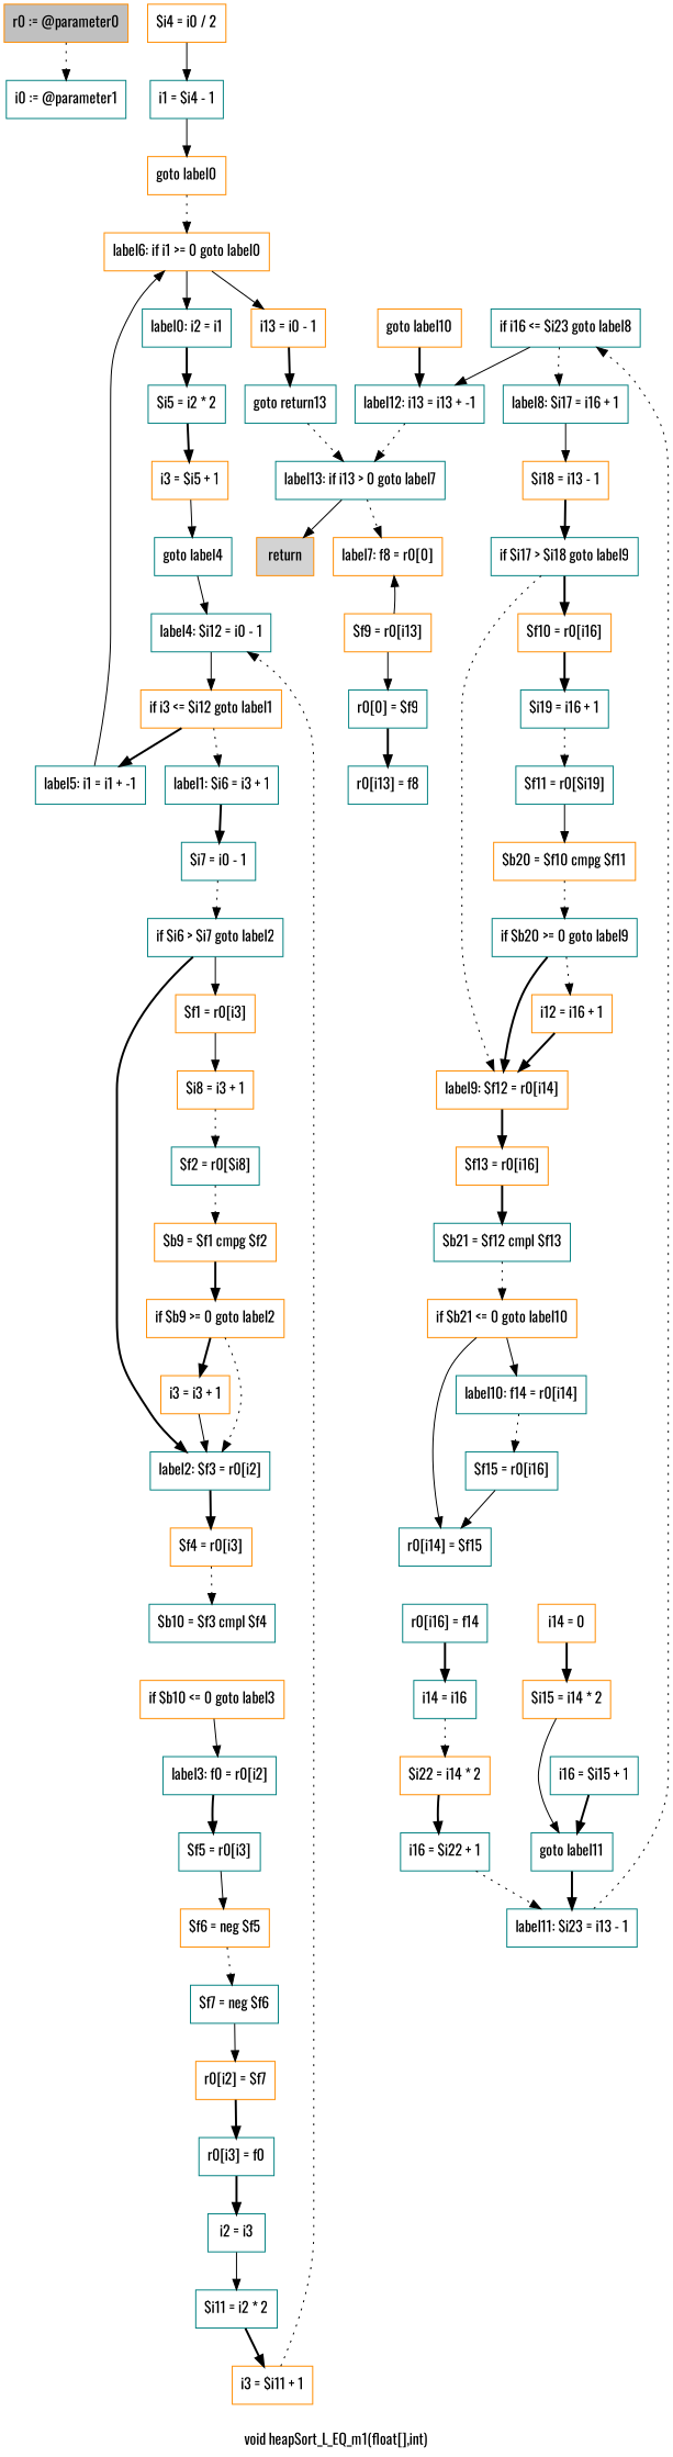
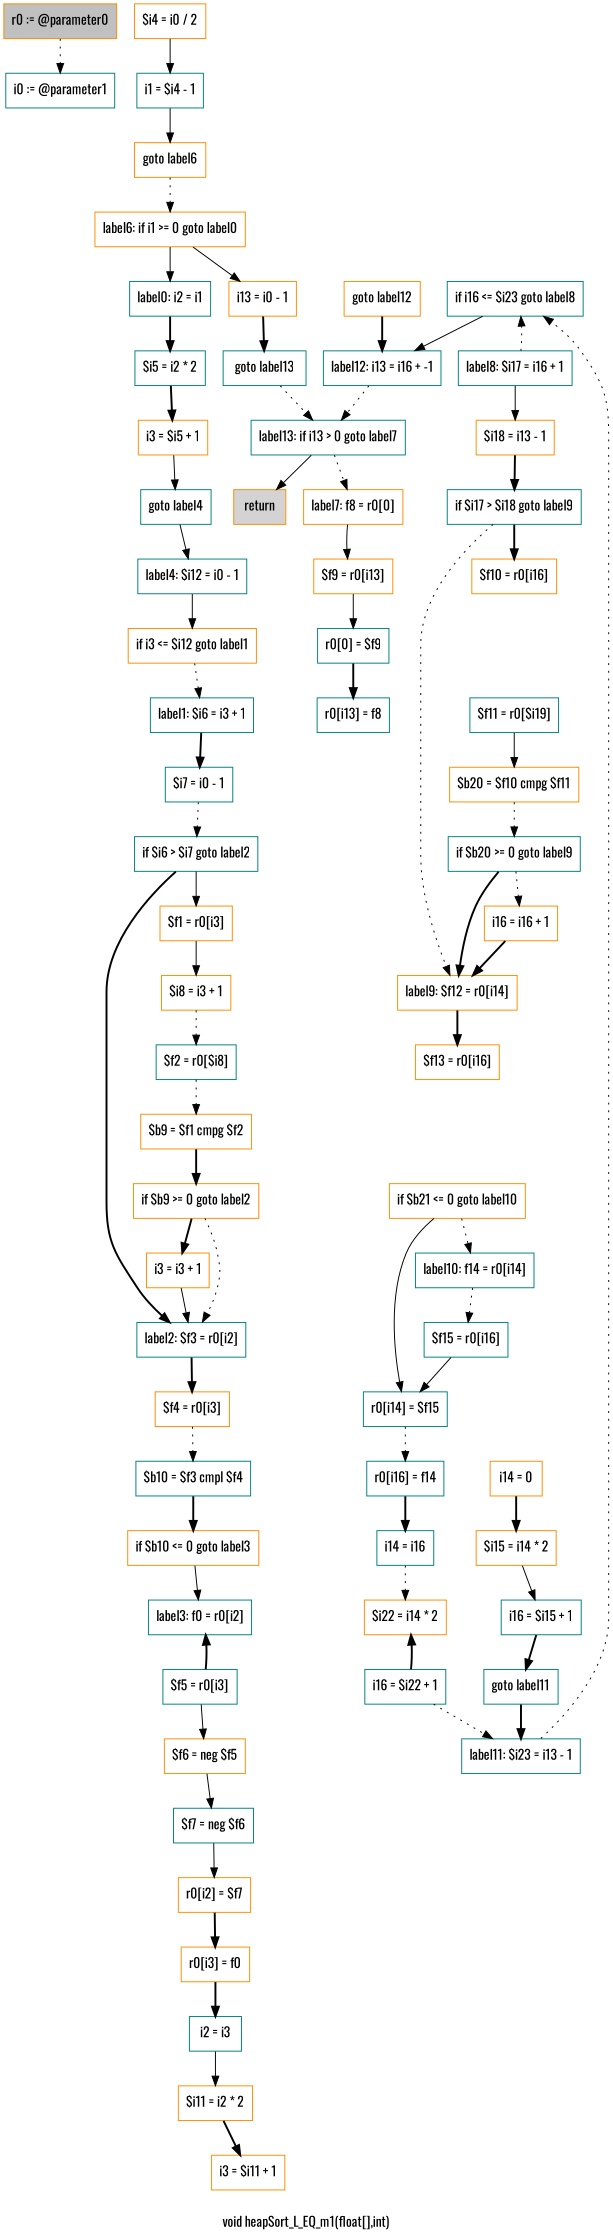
  digraph {
    fontname=Oswald
    label="void heapSort_L_EQ_m1(float[],int)"
    node [color=teal fontname=Oswald shape=box]
    edge [fontname=Oswald style=bold]
    n1 [color=darkorange fillcolor=gray label="r0 := @parameter0" style=filled]
    n2 [label="i0 := @parameter1"]
    n3 [color=darkorange label="$i4 = i0 / 2"]
    n4 [label="i1 = $i4 - 1"]
-   n5 [color=darkorange label="goto label0"]
+   n5 [color=darkorange label="goto label6"]
    n6 [color=darkorange label="label6: if i1 >= 0 goto label0"]
    n7 [label="label0: i2 = i1"]
    n8 [color=darkorange label="i13 = i0 - 1"]
    n9 [label="$i5 = i2 * 2"]
-   n10 [label="goto return13"]
+   n10 [label="goto label13"]
    n11 [color=darkorange label="i3 = $i5 + 1"]
    n12 [label="goto label4"]
    n13 [label="label4: $i12 = i0 - 1"]
    n14 [color=darkorange label="if i3 <= $i12 goto label1"]
    n15 [label="label1: $i6 = i3 + 1"]
-   n16 [label="label5: i1 = i1 + -1"]
    n17 [label="$i7 = i0 - 1"]
    n18 [label="if $i6 > $i7 goto label2"]
    n19 [color=darkorange label="$f1 = r0[i3]"]
    n20 [label="label2: $f3 = r0[i2]"]
    n21 [color=darkorange label="$i8 = i3 + 1"]
    n22 [color=darkorange label="$f4 = r0[i3]"]
    n23 [label="$f2 = r0[$i8]"]
    n24 [label="$b10 = $f3 cmpl $f4"]
    n25 [color=darkorange label="$b9 = $f1 cmpg $f2"]
    n26 [color=darkorange label="if $b9 >= 0 goto label2"]
    n27 [color=darkorange label="i3 = i3 + 1"]
    n28 [color=darkorange label="if $b10 <= 0 goto label3"]
    n29 [label="label3: f0 = r0[i2]"]
    n30 [label="$f5 = r0[i3]"]
    n31 [color=darkorange label="$f6 = neg $f5"]
    n32 [label="$f7 = neg $f6"]
    n33 [color=darkorange label="r0[i2] = $f7"]
-   n34 [label="r0[i3] = f0"]
+   n34 [color=darkorange label="r0[i3] = f0"]
    n35 [label="i2 = i3"]
-   n36 [label="$i11 = i2 * 2"]
+   n36 [color=darkorange label="$i11 = i2 * 2"]
    n37 [color=darkorange label="i3 = $i11 + 1"]
    n38 [label="label13: if i13 > 0 goto label7"]
    n39 [color=darkorange label="label7: f8 = r0[0]"]
    n40 [color=darkorange fillcolor=lightgray label=return style=filled]
    n41 [color=darkorange label="$f9 = r0[i13]"]
    n42 [label="r0[0] = $f9"]
    n43 [label="r0[i13] = f8"]
    n44 [color=darkorange label="i14 = 0"]
    n45 [color=darkorange label="$i15 = i14 * 2"]
    n46 [label="i16 = $i15 + 1"]
    n47 [label="goto label11"]
    n48 [label="label11: $i23 = i13 - 1"]
    n49 [label="if i16 <= $i23 goto label8"]
    n50 [label="label8: $i17 = i16 + 1"]
-   n51 [label="label12: i13 = i13 + -1"]
+   n51 [label="label12: i13 = i16 + -1"]
    n52 [color=darkorange label="$i18 = i13 - 1"]
    n53 [label="if $i17 > $i18 goto label9"]
    n54 [color=darkorange label="$f10 = r0[i16]"]
    n55 [color=darkorange label="label9: $f12 = r0[i14]"]
-   n56 [label="$i19 = i16 + 1"]
    n57 [color=darkorange label="$f13 = r0[i16]"]
    n58 [label="$f11 = r0[$i19]"]
-   n59 [label="$b21 = $f12 cmpl $f13"]
    n60 [color=darkorange label="$b20 = $f10 cmpg $f11"]
    n61 [label="if $b20 >= 0 goto label9"]
-   n62 [color=darkorange label="i12 = i16 + 1"]
+   n62 [color=darkorange label="i16 = i16 + 1"]
    n63 [color=darkorange label="if $b21 <= 0 goto label10"]
    n64 [label="label10: f14 = r0[i14]"]
    n65 [label="r0[i14] = $f15"]
-   n66 [color=darkorange label="goto label10"]
+   n66 [color=darkorange label="goto label12"]
    n67 [label="$f15 = r0[i16]"]
    n68 [label="r0[i16] = f14"]
    n69 [label="i14 = i16"]
    n70 [color=darkorange label="$i22 = i14 * 2"]
    n71 [label="i16 = $i22 + 1"]
    n1 -> n2 [style=dotted]
    n3 -> n4 [style=solid]
    n4 -> n5 [style=solid]
    n5 -> n6 [style=dotted]
    n6 -> n7 [style=solid]
    n6 -> n8 [style=solid]
    n7 -> n9
    n8 -> n10
    n9 -> n11
    n10 -> n38 [style=dotted]
    n11 -> n12 [style=solid]
    n12 -> n13 [style=solid]
    n13 -> n14 [style=solid]
    n14 -> n15 [style=dotted]
-   n14 -> n16
    n15 -> n17
-   n16 -> n6 [style=solid]
    n17 -> n18 [style=dotted]
    n18 -> n19 [style=solid]
    n18 -> n20
    n19 -> n21 [style=solid]
    n20 -> n22
    n21 -> n23 [style=dotted]
    n22 -> n24 [style=dotted]
    n23 -> n25 [style=dotted]
+   n24 -> n28
    n25 -> n26
    n26 -> n20 [style=dotted]
    n26 -> n27
    n27 -> n20 [style=solid]
    n28 -> n29 [style=solid]
-   n29 -> n30
+   n30 -> n29
    n30 -> n31 [style=solid]
-   n31 -> n32 [style=dotted]
+   n31 -> n32 [style=solid]
    n32 -> n33 [style=solid]
    n33 -> n34
    n34 -> n35
    n35 -> n36 [style=solid]
    n36 -> n37
-   n37 -> n13 [style=dotted]
    n38 -> n39 [style=dotted]
    n38 -> n40 [style=solid]
-   n41 -> n39 [style=solid]
+   n39 -> n41 [style=solid]
    n41 -> n42 [style=solid]
    n42 -> n43
    n44 -> n45
-   n45 -> n47 [style=solid]
+   n45 -> n46 [style=solid]
    n46 -> n47
    n47 -> n48
    n48 -> n49 [style=dotted]
-   n49 -> n50 [style=dotted]
+   n50 -> n49 [style=dotted]
    n49 -> n51 [style=solid]
    n50 -> n52 [style=solid]
    n51 -> n38 [style=dotted]
    n52 -> n53
    n53 -> n54
    n53 -> n55 [style=dotted]
-   n54 -> n56
    n55 -> n57
-   n56 -> n58 [style=dotted]
-   n57 -> n59
    n58 -> n60 [style=solid]
-   n59 -> n63 [style=dotted]
    n60 -> n61 [style=dotted]
    n61 -> n55
    n61 -> n62 [style=dotted]
    n62 -> n55
-   n63 -> n64 [style=solid]
+   n63 -> n64 [style=dotted]
    n63 -> n65 [style=solid]
    n64 -> n67 [style=dotted]
+   n65 -> n68 [style=dotted]
    n66 -> n51
    n67 -> n65 [style=solid]
    n68 -> n69
    n69 -> n70 [style=dotted]
-   n70 -> n71
+   n71 -> n70
    n71 -> n48 [style=dotted]
  }
